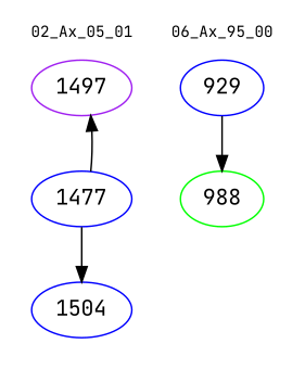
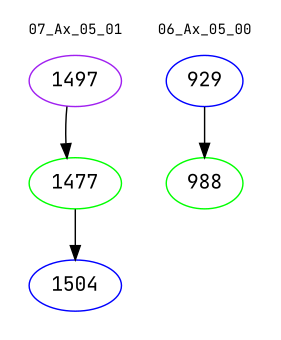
  digraph {
    fontname="JetBrains Mono"
    node [color=green fontname="JetBrains Mono"]
    edge [color=black fontname="JetBrains Mono"]
    n1 [color=purple label=1497]
-   n2 [color=blue label=1477]
+   n2 [label=1477]
    n3 [color=blue label=1504]
    n4 [color=blue label=929]
    n5 [label=988]
    subgraph cluster_1 {
      color=white
      fontsize=10
-     label="02_Ax_05_01"
+     label="07_Ax_05_01"
      n1
      n2
      n3
    }
    subgraph cluster_2 {
      color=white
      fontsize=10
-     label="06_Ax_95_00"
+     label="06_Ax_05_00"
      n4
      n5
    }
-   n2 -> n1
+   n1 -> n2
    n2 -> n3
    n4 -> n5
  }
